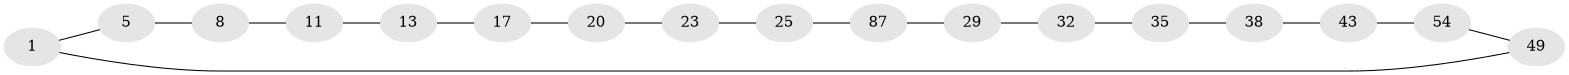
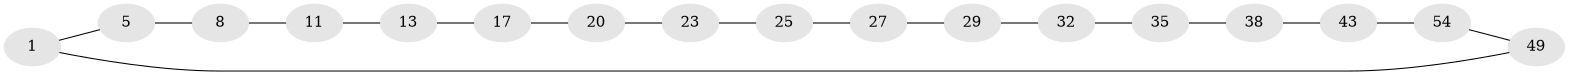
  graph {
    rankdir=LR
    node [color=gray90 style=filled]
    1 [super="+50+2"]
    5 [super="+6"]
    49
    8 [super="+9"]
    11 [super="+12"]
    13 [super="+14"]
    17 [super="+18"]
    20 [super="+21"]
    23 [super="+24"]
    25 [super="+26"]
-   27 [super="+28" label=87]
+   27 [super="+28"]
    29 [super="+30"]
    32 [super="+33"]
    35 [super="+36"]
    38 [super="+39"]
    n16 [label=43 super="+43"]
    n17 [label=54 super="+45"]
    1 -- 5
    1 -- 49
    5 -- 8
    8 -- 11
    11 -- 13
    13 -- 17
    17 -- 20
    20 -- 23
    23 -- 25
    25 -- 27
    27 -- 29
    29 -- 32
    32 -- 35
    35 -- 38
    38 -- n16
    n16 -- n17
    n17 -- 49
  }
